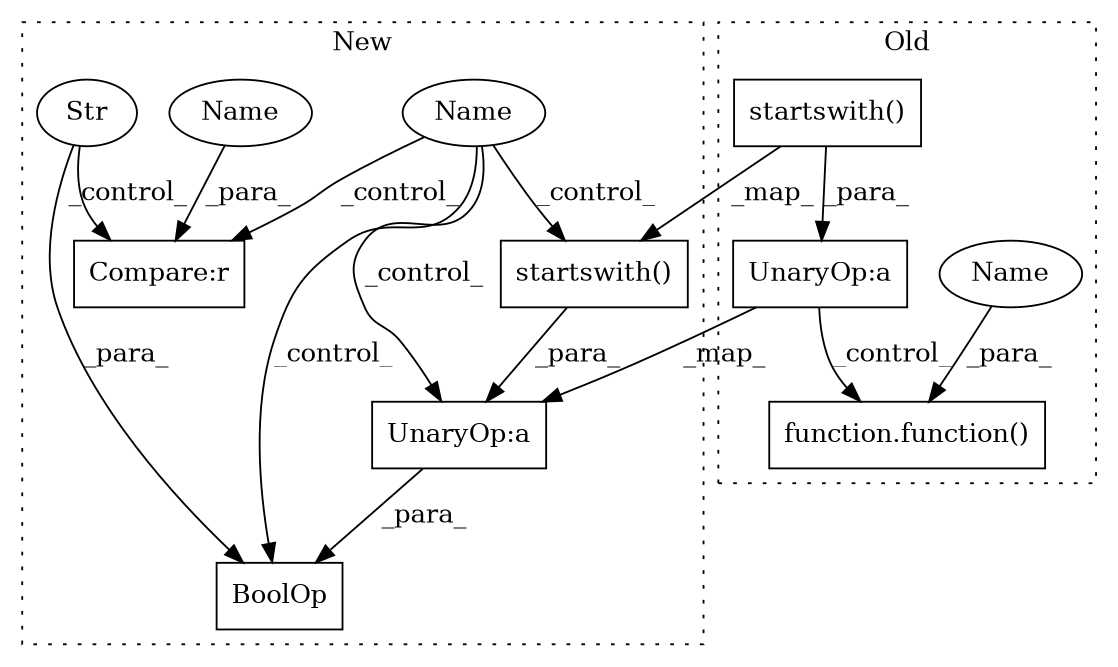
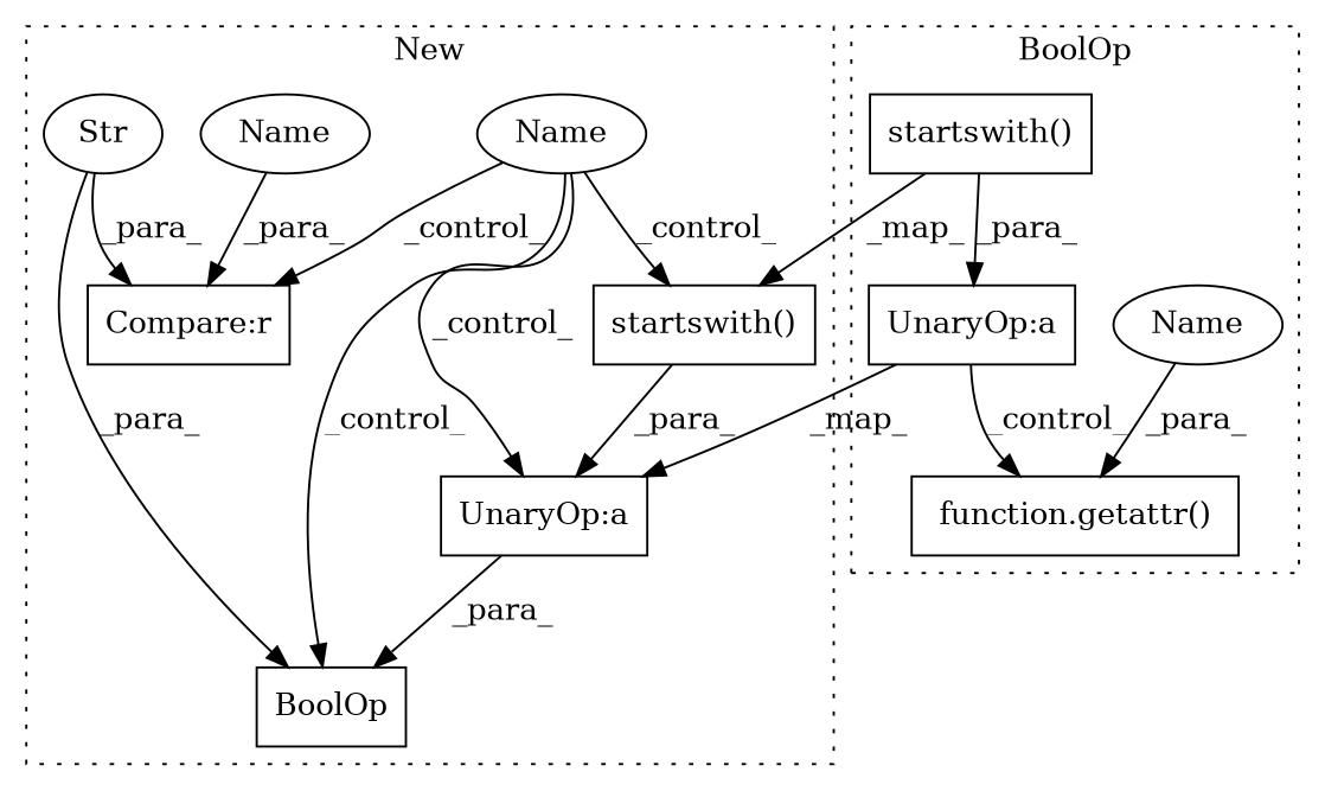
  digraph {
    node [a=75 l=1 s=8590 shape=box]
-   n1 [l="8,1" label="function.function()" s="8478,8494"]
+   n1 [l="8,1" label="function.getattr()" s="8478,8494"]
    n2 [l="13,1" label="startswith()" s="8422,8438"]
    n3 [a=61 l=21 label="UnaryOp:a" s=8418]
    n4 [a=87 label=Name s=8493 shape=ellipse]
    n5 [a=72 l=39 label=BoolOp]
    n6 [a=40 l=13 label="Compare:r" s=8616]
    n7 [a=87 label=Name s=8546 shape=ellipse]
    n8 [a=66 l=8 label=Str s=8621 shape=ellipse]
    n9 [l="13,1" label="startswith()" s="8594,8610"]
    n10 [a=61 l=3 label="UnaryOp:a"]
    n11 [a=87 label=Name s=8616 shape=ellipse]
    subgraph cluster_1 {
-     label=Old
+     label=BoolOp
      style=dotted
      n1
      n2
      n3
      n4
    }
    subgraph cluster_2 {
      label=New
      style=dotted
      n5
      n6
      n7
      n8
      n9
      n10
      n11
    }
    n2 -> n3 [label=_para_]
    n2 -> n9 [label=_map_]
    n3 -> n1 [label=_control_]
    n3 -> n10 [label=_map_]
    n4 -> n1 [label=_para_]
    n7 -> n5 [label=_control_]
    n7 -> n6 [label=_control_]
    n7 -> n9 [label=_control_]
    n7 -> n10 [label=_control_]
    n8 -> n5 [label=_para_]
-   n8 -> n6 [label=_control_]
+   n8 -> n6 [label=_para_]
    n9 -> n10 [label=_para_]
    n10 -> n5 [label=_para_]
    n11 -> n6 [label=_para_]
  }
